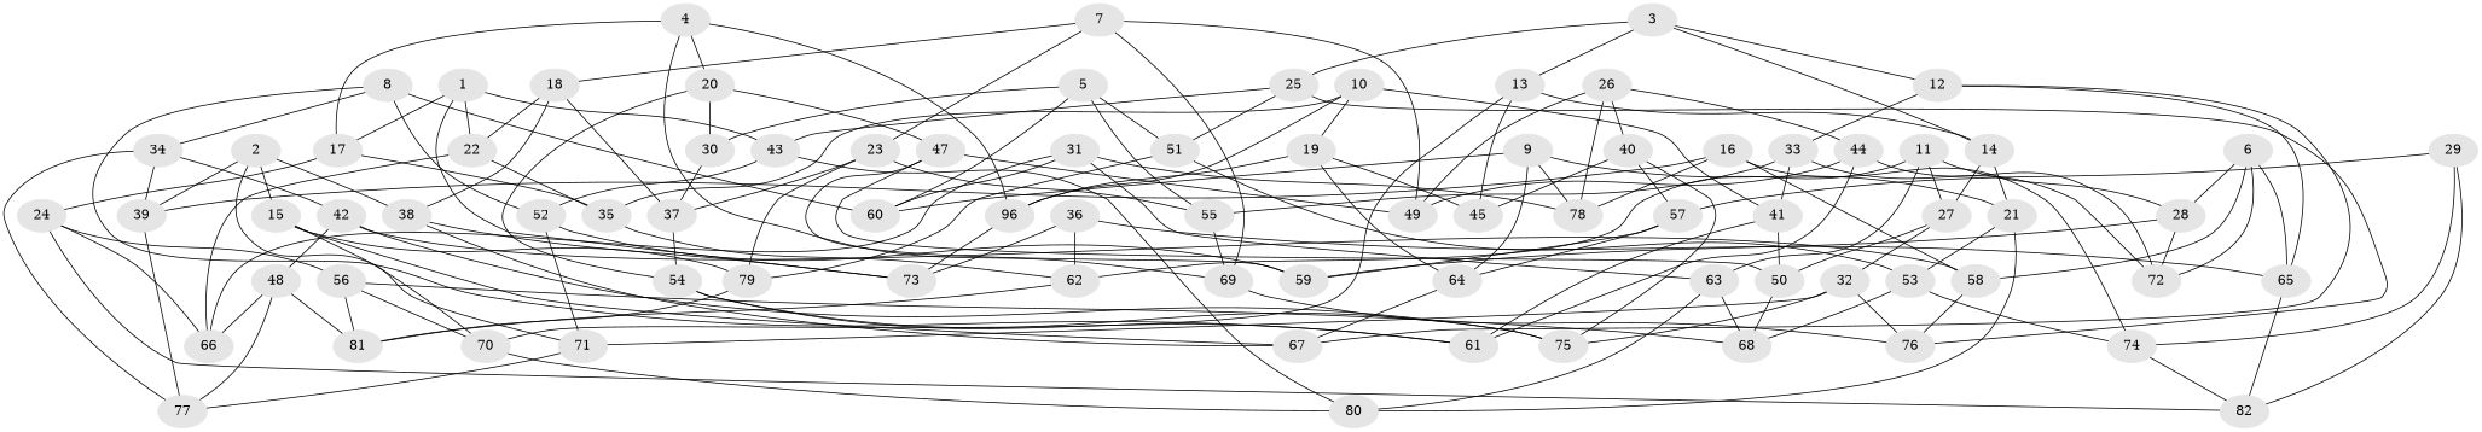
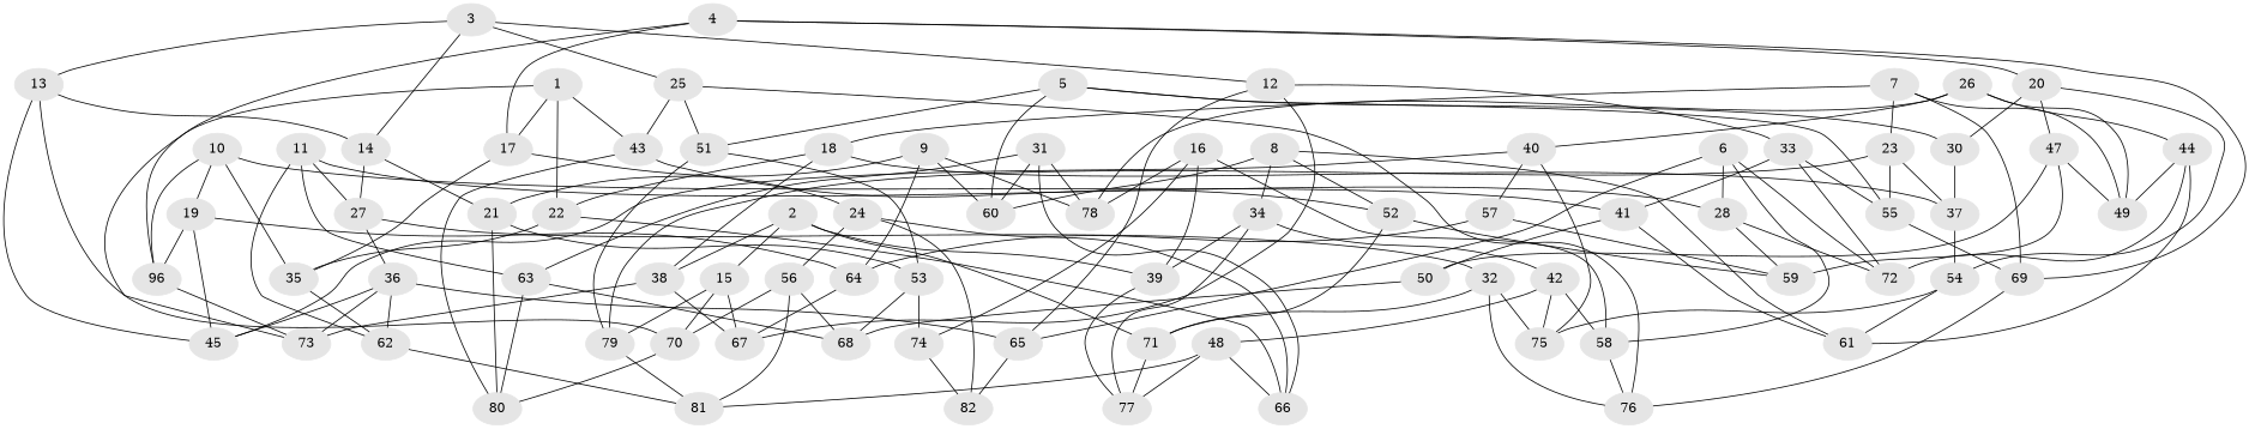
  graph {
    node [color=gray90 style=filled]
    1
    17
    22
    43
    73
    35
    24
    66
    52
    80
    2
    15
    38
    39
    71
    67
    70
    79
    77
    3
    12
    13
    14
    25
    65
    33
    45
    21
    27
    51
    76
    4
    20
    n34 [label=96]
    69
    30
    47
    54
    5
    55
    60
    37
    53
    6
    28
    58
    72
    59
    82
    7
    18
    23
    49
    8
    34
    61
    42
    9
    64
    78
    10
    19
    41
    62
    50
    11
    63
    32
    81
    68
    16
    74
    56
    75
    26
    40
    44
    57
-   29
    31
    48
    36
    1 -- 17
    1 -- 22
    1 -- 43
    1 -- 73
    17 -- 35
    17 -- 24
    22 -- 35
    22 -- 66
    43 -- 52
    43 -- 80
    35 -- 62
    24 -- 66
    24 -- 82
    24 -- 56
    52 -- 71
    52 -- 59
    2 -- 15
    2 -- 38
    2 -- 39
    2 -- 71
    15 -- 67
    15 -- 70
    15 -- 79
    38 -- 73
    38 -- 67
    39 -- 77
    71 -- 77
    70 -- 80
    79 -- 81
    3 -- 12
    3 -- 13
    3 -- 14
    3 -- 25
    12 -- 67
    12 -- 65
    12 -- 33
    13 -- 70
    13 -- 14
    13 -- 45
    14 -- 21
    14 -- 27
    25 -- 43
    25 -- 51
    25 -- 76
    65 -- 82
    33 -- 55
    33 -- 72
    33 -- 41
    21 -- 80
    21 -- 53
-   27 -- 50
+   27 -- 36
    27 -- 32
    51 -- 79
    51 -- 53
    4 -- 17
    4 -- 20
    4 -- n34
    4 -- 69
    20 -- 30
    20 -- 47
    20 -- 54
    n34 -- 73
    69 -- 76
    30 -- 37
    47 -- 59
    47 -- 49
    47 -- 50
    54 -- 61
    54 -- 75
    5 -- 51
    5 -- 30
    5 -- 55
    5 -- 60
    55 -- 69
    37 -- 54
    53 -- 68
    53 -- 74
    6 -- 65
    6 -- 28
    6 -- 58
    6 -- 72
    28 -- 72
    28 -- 59
    58 -- 76
    7 -- 69
    7 -- 18
    7 -- 23
    7 -- 49
    18 -- 22
    18 -- 38
    18 -- 37
    23 -- 79
    23 -- 55
    23 -- 37
    8 -- 52
    8 -- 60
    8 -- 34
    8 -- 61
    34 -- 39
    34 -- 77
    34 -- 42
    42 -- 58
    42 -- 75
    42 -- 48
    9 -- 21
    9 -- 60
    9 -- 64
    9 -- 78
    64 -- 67
    10 -- 35
    10 -- n34
    10 -- 19
    10 -- 41
    19 -- 45
    19 -- n34
    19 -- 64
    41 -- 61
    41 -- 50
    62 -- 81
    50 -- 68
    11 -- 27
    11 -- 28
    11 -- 62
    11 -- 63
    63 -- 80
    63 -- 68
    32 -- 71
    32 -- 76
    32 -- 75
    16 -- 39
    16 -- 58
    16 -- 78
    16 -- 74
    74 -- 82
    56 -- 70
    56 -- 81
    56 -- 68
    26 -- 49
    26 -- 78
    26 -- 40
    26 -- 44
    40 -- 45
    40 -- 75
    40 -- 57
    44 -- 72
    44 -- 49
    44 -- 61
    57 -- 59
    57 -- 64
-   29 -- 82
-   29 -- 74
-   29 -- 57
    31 -- 66
    31 -- 60
    31 -- 78
    31 -- 63
    48 -- 66
    48 -- 77
    48 -- 81
    36 -- 73
    36 -- 65
+   36 -- 45
    36 -- 62
  }
